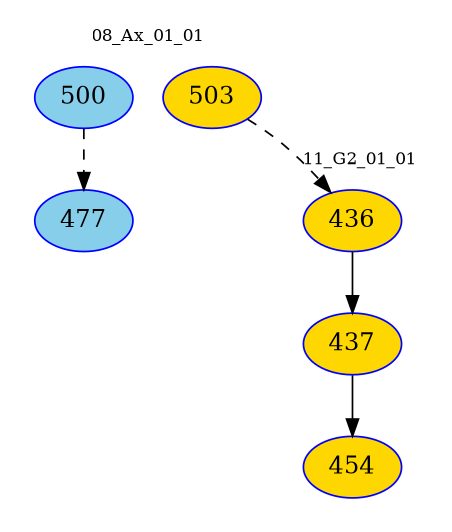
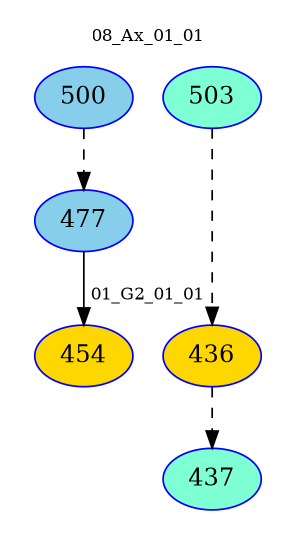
  digraph {
    node [color=blue fillcolor=aquamarine style=filled]
    edge [color=black style=dashed]
-   n1 [fillcolor=gold label=503]
+   n1 [label=503]
    n2 [fillcolor=skyblue label=500]
    n3 [fillcolor=skyblue label=477]
    n4 [fillcolor=gold label=436]
-   n5 [fillcolor=gold label=437]
+   n5 [label=437]
    n6 [fillcolor=gold label=454]
    subgraph cluster_1 {
      color=white
      fontsize=10
      label="08_Ax_01_01"
      n1
      n2
      n3
    }
    subgraph cluster_2 {
      color=white
      fontsize=10
-     label="11_G2_01_01"
+     label="01_G2_01_01"
      n4
      n5
      n6
    }
    n1 -> n4
    n2 -> n3
-   n4 -> n5 [style=solid]
-   n5 -> n6 [style=solid]
+   n4 -> n5
+   n3 -> n6 [style=solid]
  }
